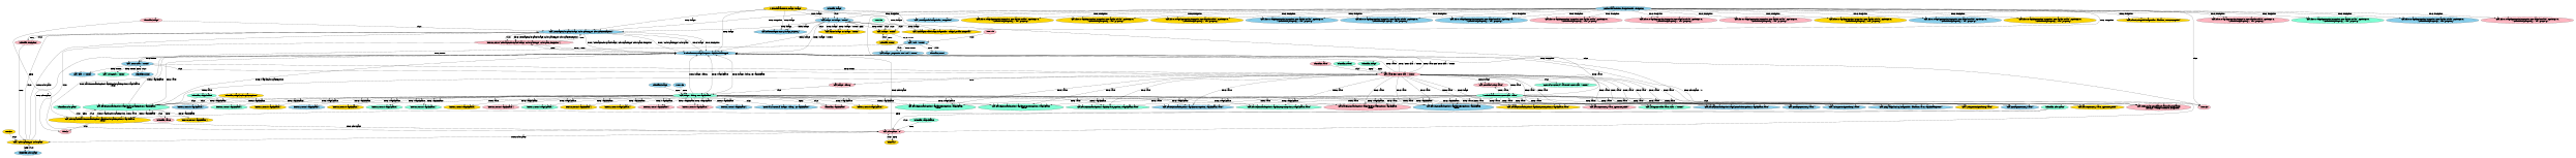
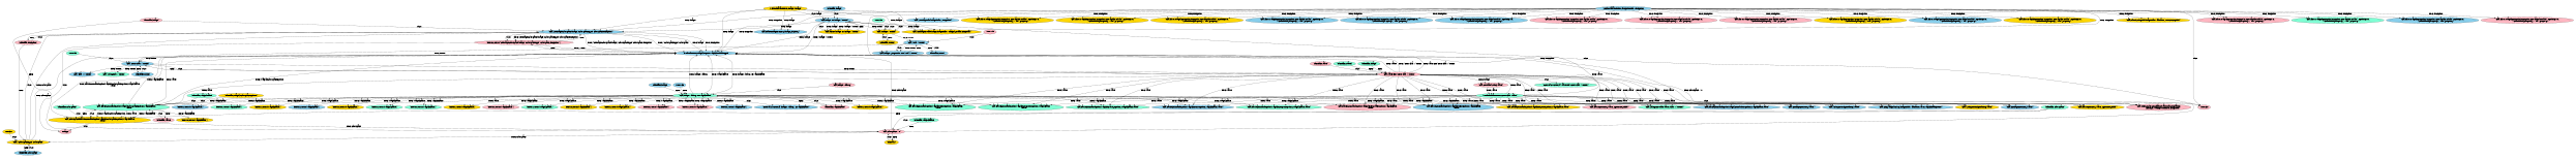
  digraph {
    node [fillcolor=skyblue style=filled]
    n1 [label="(Call,SetImageColorspace(image,(ColorspaceType) colorspace,exception))"]
    n2 [fillcolor=lightpink label="(Return,return(SetImageColorspace(image,(ColorspaceType) colorspace,exception));)"]
    n3 [fillcolor=lightpink label="(Identifier,exception)"]
    n4 [label="(MethodReturn,MagickExport MagickBooleanType)"]
-   n5 [fillcolor=lightpink label="(Block,)"]
+   n5 [fillcolor=lightpink label="(Image,)"]
    n6 [fillcolor=gold label="(Call,(ColorspaceType) colorspace)"]
    n7 [label="(Call,(const char *) NULL)"]
    n8 [label="(Call,image != (Image *) NULL)"]
    n9 [fillcolor=gold label="(Call,(Image *) NULL)"]
    n10 [fillcolor=gold label="(Call,SetImageProfile(image,image_info->magick,profile,exception))"]
    n11 [fillcolor=gold label="(Call,assert(image != (Image *) NULL))"]
    n12 [label="(Call,DeleteImageProperty(image,property))"]
    n13 [label="(Call,(void *) NULL)"]
    n14 [fillcolor=gold label="(Identifier,NULL)"]
    n15 [fillcolor=gold label="(MethodParameterIn,Image *image)"]
    1000138 [fillcolor=lightpink]
    n17 [label="(Identifier,NULL)"]
    n18 [label="(Call,image->properties == (void *) NULL)"]
    n19 [label="(Identifier,colorspace)"]
    n20 [fillcolor=lightpink label="(Call,colorspace < 0)"]
    n21 [fillcolor=gold label="(Literal,0)"]
    n22 [fillcolor=gold label="(Call,colorspace=ParseCommandOption(MagickColorspaceOptions,MagickFalse,\n            value))"]
    n23 [fillcolor=aquamarine label="(Call,ParseCommandOption(MagickColorspaceOptions,MagickFalse,\n            value))"]
    n24 [fillcolor=lightpink label="(Identifier,value)"]
    n25 [fillcolor=gold label="(Return,return(MagickFalse);)"]
    n26 [fillcolor=aquamarine label="(Call,image->debug != MagickFalse)"]
    n27 [fillcolor=aquamarine label="(Return,return(MagickFalse);)"]
    n28 [fillcolor=gold label="(Return,return(MagickFalse);)"]
    n29 [fillcolor=aquamarine label="(Return,return(MagickFalse);)"]
    n30 [fillcolor=aquamarine label="(Call,ParseCommandOption(MagickGravityOptions,MagickFalse,value))"]
    n31 [label="(Call,ParseCommandOption(MagickIntentOptions,MagickFalse,value))"]
    n32 [fillcolor=aquamarine label="(Call,ParseCommandOption(MagickComposeOptions,MagickFalse,value))"]
    n33 [fillcolor=gold label="(Return,return(MagickFalse);)"]
    n34 [fillcolor=lightpink label="(Return,return(MagickFalse);)"]
    n35 [fillcolor=aquamarine label="(Return,return(MagickFalse);)"]
    n36 [fillcolor=lightpink label="(Call,ParseCommandOption(MagickInterpolateOptions,MagickFalse,\n            value))"]
    n37 [fillcolor=gold label="(Return,return(MagickFalse);)"]
    n38 [fillcolor=gold label="(Return,return(MagickFalse);)"]
    n39 [label="(Call,ParseCommandOption(MagickIntentOptions,MagickFalse,\n            value))"]
    n40 [fillcolor=gold label="(Call,ParseCommandOption(MagickDisposeOptions,MagickFalse,value))"]
    n41 [fillcolor=lightpink label="(Return,return(MagickFalse);)"]
    n42 [fillcolor=lightpink label="(Return,return(MagickFalse);)"]
    n43 [label="(Return,return(MagickFalse);)"]
    n44 [label="(ControlStructure,if (image->debug != MagickFalse))"]
    n45 [fillcolor=lightpink label="(Identifier,MagickFalse)"]
    n46 [fillcolor=gold label="(Return,return(MagickFalse);)"]
    n47 [label="(Call,ParseCommandOption(MagickResolutionOptions,MagickFalse,value))"]
    n48 [label="(Return,return(MagickFalse);)"]
    n49 [fillcolor=aquamarine label="(Call,ParseCommandOption(MagickIntentOptions,MagickFalse,\n            value))"]
    n50 [fillcolor=aquamarine label="(Return,return(MagickFalse);)"]
    n51 [fillcolor=gold label="(Return,return(MagickFalse);)"]
    n52 [label="(Return,return(MagickFalse);)"]
    n53 [fillcolor=aquamarine label="(Call,ParseCommandOption(MagickCompressOptions,MagickFalse,\n            value))"]
    n54 [fillcolor=lightpink label="(Call,value == (const char *) NULL)"]
    n55 [fillcolor=lightpink label="(Call,ParseGeometry(value,&geometry_info))"]
    n56 [fillcolor=lightpink label="(Call,QueryColorCompliance(value,AllCompliance,\n               &image->background_color,exception))"]
    n57 [fillcolor=aquamarine label="(Call,StringToDouble(value,(char **) NULL))"]
    n58 [label="(Call,GetPageGeometry(value))"]
    n59 [label="(Call,StringToUnsignedLong(value))"]
    n60 [label="(Call,CopyMagickString(image_info->filename,value,MagickPathExtent))"]
    n61 [fillcolor=aquamarine label="(ControlStructure,if (value == (const char *) NULL))"]
    n62 [fillcolor=gold label="(Call,StringToUnsignedLong(value))"]
    n63 [fillcolor=gold label="(Call,ParseGeometry(value,&geometry_info))"]
    n64 [fillcolor=lightpink label="(Call,ConstantString(value))"]
    n65 [label="(Call,GetPageGeometry(value))"]
    n66 [label="(Call,(char **) NULL)"]
    n67 [label="(Identifier,NULL)"]
    n68 [fillcolor=aquamarine label="(Call,(StringInfo *) NULL)"]
    n69 [fillcolor=aquamarine label="(MethodParameterIn,const char *value)"]
    n70 [label="(MethodParameterIn,ExceptionInfo *exception)"]
    n71 [fillcolor=gold label="(Call,FileToStringInfo(image_info->filename,~0UL,exception))"]
    n72 [fillcolor=lightpink label="(Call,ThrowMagickException(exception,GetMagickModule(),OptionError,\n            \"SetReadOnlyProperty\",\"`%s'\",property))"]
    n73 [fillcolor=aquamarine label="(Call,ThrowMagickException(exception,GetMagickModule(),OptionError,\n            \"SetReadOnlyProperty\",\"`%s'\",property))"]
    n74 [label="(Call,ThrowMagickException(exception,GetMagickModule(),OptionError,\n            \"SetReadOnlyProperty\",\"`%s'\",property))"]
    n75 [fillcolor=lightpink label="(Call,ThrowMagickException(exception,GetMagickModule(),OptionError,\n            \"SetReadOnlyProperty\",\"`%s'\",property))"]
    n76 [label="(Call,SetImageInfo(image_info,1,exception))"]
    n77 [fillcolor=gold label="(Call,ThrowMagickException(exception,GetMagickModule(),OptionError,\n            \"SetReadOnlyProperty\",\"`%s'\",property))"]
    n78 [fillcolor=gold label="(Call,ThrowMagickException(exception,GetMagickModule(),OptionError,\n             \"SetReadOnlyProperty\",\"`%s'\",property))"]
    n79 [fillcolor=gold label="(Call,ThrowMagickException(exception,GetMagickModule(),OptionError,\n            \"SetReadOnlyProperty\",\"`%s'\",property))"]
    n80 [label="(Call,ThrowMagickException(exception,GetMagickModule(),OptionError,\n            \"SetReadOnlyProperty\",\"`%s'\",property))"]
    n81 [label="(Call,ThrowMagickException(exception,GetMagickModule(),OptionError,\n            \"SetReadOnlyProperty\",\"`%s'\",property))"]
    n82 [label="(Call,ThrowMagickException(exception,GetMagickModule(),OptionError,\n            \"SetReadOnlyProperty\",\"`%s'\",property))"]
    n83 [fillcolor=lightpink label="(Call,ThrowMagickException(exception,GetMagickModule(),OptionError,\n            \"SetReadOnlyProperty\",\"`%s'\",property))"]
    n84 [fillcolor=lightpink label="(Call,ThrowMagickException(exception,GetMagickModule(),OptionError,\n            \"SetReadOnlyProperty\",\"`%s'\",property))"]
    n85 [fillcolor=lightpink label="(Call,ThrowMagickException(exception,GetMagickModule(),OptionError,\n            \"SetReadOnlyProperty\",\"`%s'\",property))"]
    n86 [fillcolor=gold label="(Call,ThrowMagickException(exception,GetMagickModule(),OptionError,\n         \"SetReadOnlyProperty\",\"`%s'\",property))"]
    n87 [label="(Call,ThrowMagickException(exception,GetMagickModule(),OptionError,\n            \"SetReadOnlyProperty\",\"`%s'\",property))"]
    n88 [fillcolor=gold label="(Call,ThrowMagickException(exception,GetMagickModule(),OptionError,\n            \"SetReadOnlyProperty\",\"`%s'\",property))"]
    n89 [fillcolor=gold label="(Identifier,MagickColorspaceOptions)"]
    n90 [fillcolor=aquamarine label="(Identifier,MagickFalse)"]
    n91 [fillcolor=lightpink label="(Identifier,value)"]
    n92 [fillcolor=aquamarine label="(Identifier,MagickFalse)"]
    n93 [label="(Identifier,image)"]
    n94 [fillcolor=aquamarine label="(Identifier,colorspace)"]
    n95 [fillcolor=aquamarine label="(Identifier,status)"]
    n96 [fillcolor=lightpink label="(Identifier,image)"]
    n97 [fillcolor=aquamarine label="(Identifier,image)"]
    n98 [label="(Identifier,image)"]
    n99 [fillcolor=aquamarine label="(Identifier,colorspace)"]
    n100 [fillcolor=lightpink label="(Call,image->debug)"]
    1000150 [fillcolor=aquamarine]
    1000311 [fillcolor=gold]
    1000165
+   1000193 [fillcolor=aquamarine]
    1000179 [fillcolor=lightpink]
    n1 -> n2 [label="AST: "]
    n1 -> n2 [label="DDG: SetImageColorspace(image,(ColorspaceType) colorspace,exception)"]
    n1 -> n3 [label="CFG: "]
    n1 -> n4 [label="DDG: (ColorspaceType) colorspace"]
    n1 -> n4 [label="DDG: image"]
    n1 -> n4 [label="DDG: exception"]
    n1 -> n4 [label="DDG: SetImageColorspace(image,(ColorspaceType) colorspace,exception)"]
    n2 -> n1 [label="CFG: "]
    n2 -> n4 [label="DDG: <RET>"]
    n2 -> n5 [label="AST: "]
    n3 -> n1 [label="AST: "]
    n3 -> n6 [label="CFG: "]
    n4 -> n2 [label="CFG: "]
    n4 -> n7 [label="DDG: NULL"]
    n6 -> n1 [label="AST: "]
    n6 -> n1 [label="DDG: colorspace"]
    n6 -> n4 [label="DDG: colorspace"]
    n6 -> n19 [label="CFG: "]
    n7 -> n54 [label="AST: "]
    n7 -> n54 [label="DDG: NULL"]
    n7 -> n66 [label="DDG: NULL"]
    n7 -> n67 [label="CFG: "]
    n7 -> n68 [label="DDG: NULL"]
    n8 -> n1 [label="DDG: image"]
    n8 -> n4 [label="DDG: (Image *) NULL"]
    n8 -> n4 [label="DDG: image"]
    n8 -> n9 [label="AST: "]
    n8 -> n10 [label="DDG: image"]
    n8 -> n11 [label="AST: "]
    n8 -> n11 [label="DDG: image"]
    n8 -> n11 [label="DDG: (Image *) NULL"]
-   n8 -> n12 [label="DDG: image"]
    n9 -> n8 [label="AST: "]
    n9 -> n8 [label="DDG: NULL"]
    n9 -> n13 [label="DDG: NULL"]
    n9 -> n14 [label="CFG: "]
    n11 -> n8 [label="CFG: "]
    n13 -> n7 [label="DDG: NULL"]
    n13 -> n17 [label="CFG: "]
    n13 -> n18 [label="AST: "]
    n13 -> n18 [label="DDG: NULL"]
    n14 -> n9 [label="AST: "]
    n15 -> n1 [label="DDG: image"]
    n15 -> n4 [label="DDG: image"]
-   n15 -> n8 [label="DDG: image"]
+   n15 -> n8 [label="AST: image"]
    n15 -> n10 [label="DDG: image"]
    n15 -> n12 [label="DDG: image"]
    n15 -> 1000138 [label="AST: "]
    n17 -> n13 [label="AST: "]
+   n18 -> n13 [label="CFG: "]
    n19 -> n6 [label="AST: "]
    n20 -> n4 [label="DDG: colorspace"]
    n20 -> n4 [label="DDG: colorspace < 0"]
    n20 -> n6 [label="DDG: colorspace"]
    n20 -> n21 [label="CFG: "]
    n21 -> n20 [label="AST: "]
    n22 -> n4 [label="DDG: ParseCommandOption(MagickColorspaceOptions,MagickFalse,\n            value)"]
    n22 -> n5 [label="AST: "]
    n22 -> n20 [label="DDG: colorspace"]
    n22 -> n23 [label="CFG: "]
    n23 -> n4 [label="DDG: MagickColorspaceOptions"]
    n23 -> n4 [label="DDG: MagickFalse"]
    n23 -> n4 [label="DDG: value"]
    n23 -> n22 [label="AST: "]
    n23 -> n22 [label="DDG: MagickColorspaceOptions"]
    n23 -> n22 [label="DDG: MagickFalse"]
    n23 -> n22 [label="DDG: value"]
    n23 -> n24 [label="CFG: "]
    n23 -> n25 [label="DDG: MagickFalse"]
    n24 -> n23 [label="AST: "]
    n26 -> n4 [label="DDG: image->debug != MagickFalse"]
    n26 -> n4 [label="DDG: image->debug"]
    n26 -> n4 [label="DDG: MagickFalse"]
    n26 -> n23 [label="DDG: MagickFalse"]
    n26 -> n27 [label="DDG: MagickFalse"]
    n26 -> n28 [label="DDG: MagickFalse"]
    n26 -> n29 [label="DDG: MagickFalse"]
    n26 -> n30 [label="DDG: MagickFalse"]
    n26 -> n31 [label="DDG: MagickFalse"]
    n26 -> n32 [label="DDG: MagickFalse"]
    n26 -> n33 [label="DDG: MagickFalse"]
    n26 -> n34 [label="DDG: MagickFalse"]
    n26 -> n35 [label="DDG: MagickFalse"]
    n26 -> n36 [label="DDG: MagickFalse"]
    n26 -> n37 [label="DDG: MagickFalse"]
    n26 -> n38 [label="DDG: MagickFalse"]
    n26 -> n39 [label="DDG: MagickFalse"]
    n26 -> n40 [label="DDG: MagickFalse"]
    n26 -> n41 [label="DDG: MagickFalse"]
    n26 -> n42 [label="DDG: MagickFalse"]
    n26 -> n43 [label="DDG: MagickFalse"]
    n26 -> n44 [label="AST: "]
    n26 -> n45 [label="CFG: "]
    n26 -> n46 [label="DDG: MagickFalse"]
    n26 -> n47 [label="DDG: MagickFalse"]
    n26 -> n48 [label="DDG: MagickFalse"]
    n26 -> n49 [label="DDG: MagickFalse"]
    n26 -> n50 [label="DDG: MagickFalse"]
    n26 -> n51 [label="DDG: MagickFalse"]
    n26 -> n52 [label="DDG: MagickFalse"]
    n26 -> n53 [label="DDG: MagickFalse"]
    n45 -> n26 [label="AST: "]
    n54 -> n4 [label="DDG: value == (const char *) NULL"]
    n54 -> n4 [label="DDG: value"]
    n54 -> n4 [label="DDG: (const char *) NULL"]
-   n54 -> n100 [label="CFG: "]
+   n54 -> n7 [label="CFG: "]
    n54 -> n23 [label="DDG: value"]
    n54 -> n30 [label="DDG: value"]
    n54 -> n31 [label="DDG: value"]
    n54 -> n32 [label="DDG: value"]
    n54 -> n36 [label="DDG: value"]
    n54 -> n39 [label="DDG: value"]
    n54 -> n40 [label="DDG: value"]
    n54 -> n47 [label="DDG: value"]
    n54 -> n49 [label="DDG: value"]
    n54 -> n53 [label="DDG: value"]
    n54 -> n55 [label="DDG: value"]
    n54 -> n56 [label="DDG: value"]
-   n54 -> n57 [label="DDG: image"]
+   n54 -> n57 [label="DDG: value"]
    n54 -> n58 [label="DDG: value"]
    n54 -> n59 [label="DDG: value"]
    n54 -> n60 [label="DDG: value"]
    n54 -> n61 [label="AST: "]
    n54 -> n62 [label="DDG: value"]
    n54 -> n63 [label="DDG: value"]
    n54 -> n64 [label="DDG: image"]
    n54 -> n65 [label="DDG: value"]
    n67 -> n7 [label="AST: "]
    n69 -> n4 [label="DDG: value"]
    n69 -> 1000138 [label="AST: "]
    n69 -> n23 [label="DDG: value"]
    n69 -> n30 [label="DDG: value"]
    n69 -> n31 [label="DDG: value"]
    n69 -> n32 [label="DDG: value"]
    n69 -> n36 [label="DDG: value"]
    n69 -> n39 [label="DDG: value"]
    n69 -> n40 [label="DDG: value"]
    n69 -> n47 [label="DDG: value"]
    n69 -> n49 [label="DDG: value"]
    n69 -> n53 [label="DDG: value"]
    n69 -> n54 [label="DDG: value"]
    n69 -> n55 [label="DDG: value"]
    n69 -> n56 [label="DDG: value"]
    n69 -> n57 [label="DDG: value"]
    n69 -> n58 [label="DDG: value"]
    n69 -> n59 [label="DDG: value"]
    n69 -> n60 [label="DDG: value"]
    n69 -> n62 [label="DDG: value"]
    n69 -> n63 [label="DDG: value"]
-   n69 -> n64 [label="DDG: value"]
+   n64 -> n69 [label="DDG: value"]
    n69 -> n65 [label="DDG: value"]
    n70 -> n1 [label="DDG: exception"]
-   n70 -> n8 [label="DDG: exception"]
+   n70 -> n4 [label="DDG: exception"]
    n70 -> n10 [label="DDG: exception"]
    n70 -> 1000138 [label="AST: "]
    n70 -> n56 [label="DDG: exception"]
    n70 -> n71 [label="DDG: exception"]
    n70 -> n72 [label="DDG: exception"]
    n70 -> n73 [label="DDG: exception"]
    n70 -> n74 [label="DDG: exception"]
    n70 -> n75 [label="DDG: exception"]
    n70 -> n76 [label="DDG: exception"]
    n70 -> n77 [label="DDG: exception"]
    n70 -> n78 [label="DDG: exception"]
    n70 -> n79 [label="DDG: exception"]
    n70 -> n80 [label="DDG: exception"]
    n70 -> n81 [label="DDG: exception"]
    n70 -> n82 [label="DDG: exception"]
    n70 -> n83 [label="DDG: exception"]
    n70 -> n84 [label="DDG: exception"]
    n70 -> n85 [label="DDG: exception"]
    n70 -> n86 [label="DDG: exception"]
    n70 -> n87 [label="DDG: exception"]
    n70 -> n88 [label="DDG: exception"]
    n89 -> n23 [label="AST: "]
    n90 -> n23 [label="AST: "]
    n91 -> n54 [label="AST: "]
    n92 -> n20 [label="CFG: "]
    n93 -> n8 [label="AST: "]
    n94 -> n20 [label="AST: "]
    n94 -> n22 [label="CFG: "]
    n95 -> n54 [label="CFG: "]
    n96 -> n1 [label="AST: "]
    n96 -> n20 [label="CFG: "]
    n97 -> n54 [label="CFG: "]
    n98 -> n26 [label="CFG: "]
    n99 -> n22 [label="AST: "]
    n100 -> n26 [label="AST: "]
    1000150 -> n9 [label="AST: "]
    1000311 -> n6 [label="AST: "]
    1000165 -> n26 [label="CFG: "]
+   1000193 -> n7 [label="AST: "]
    1000179 -> n13 [label="AST: "]
  }
